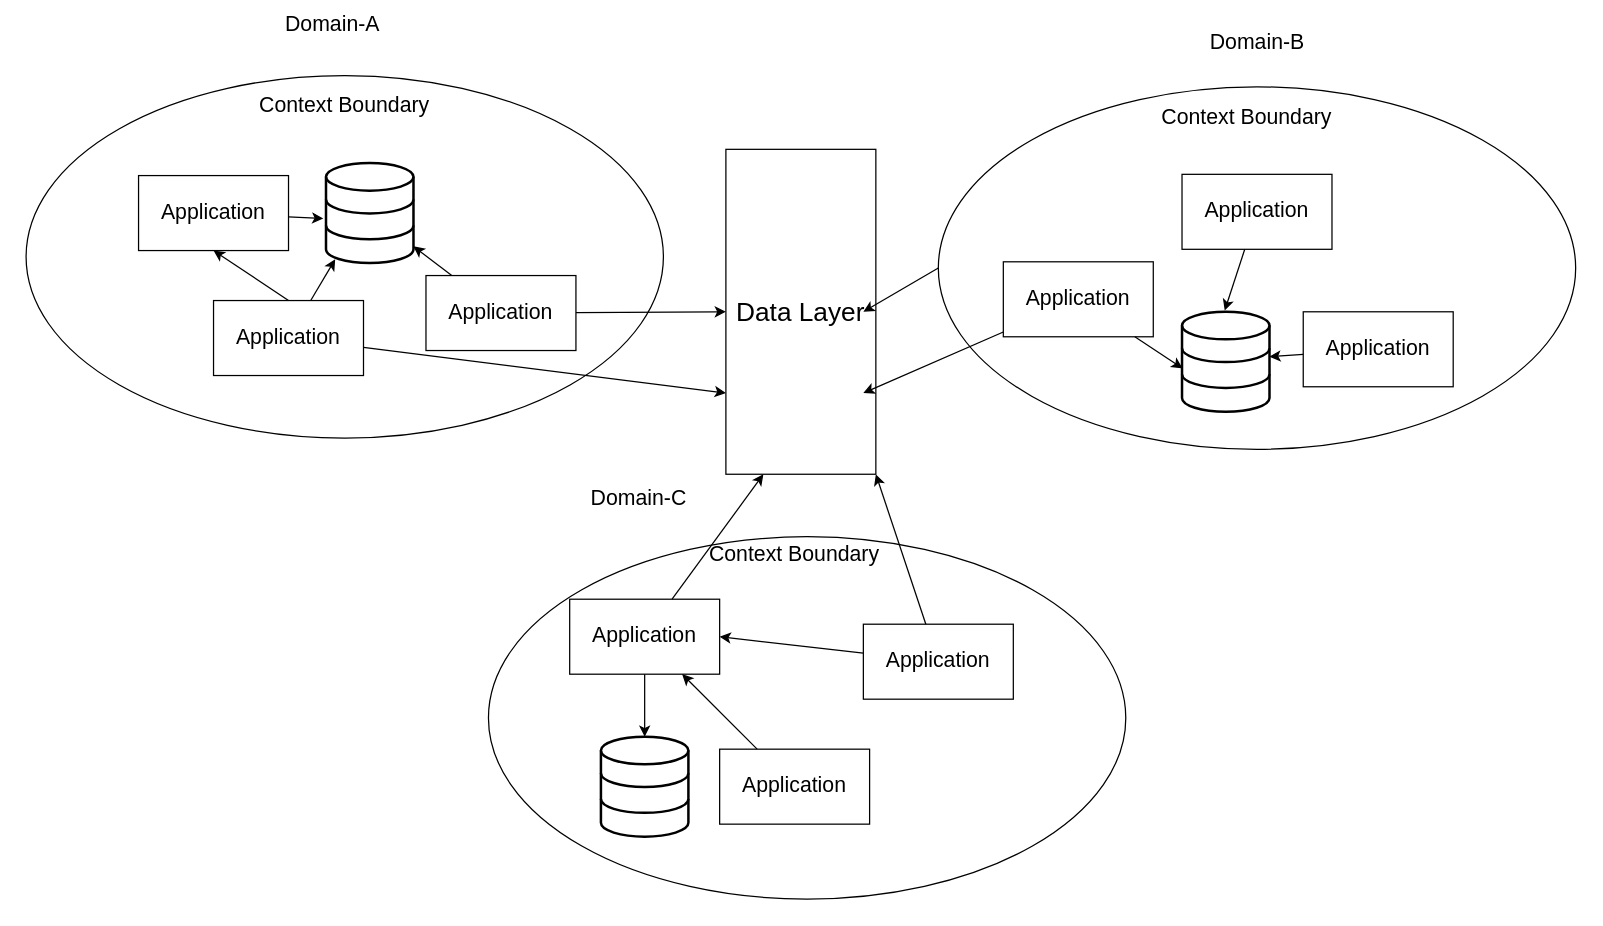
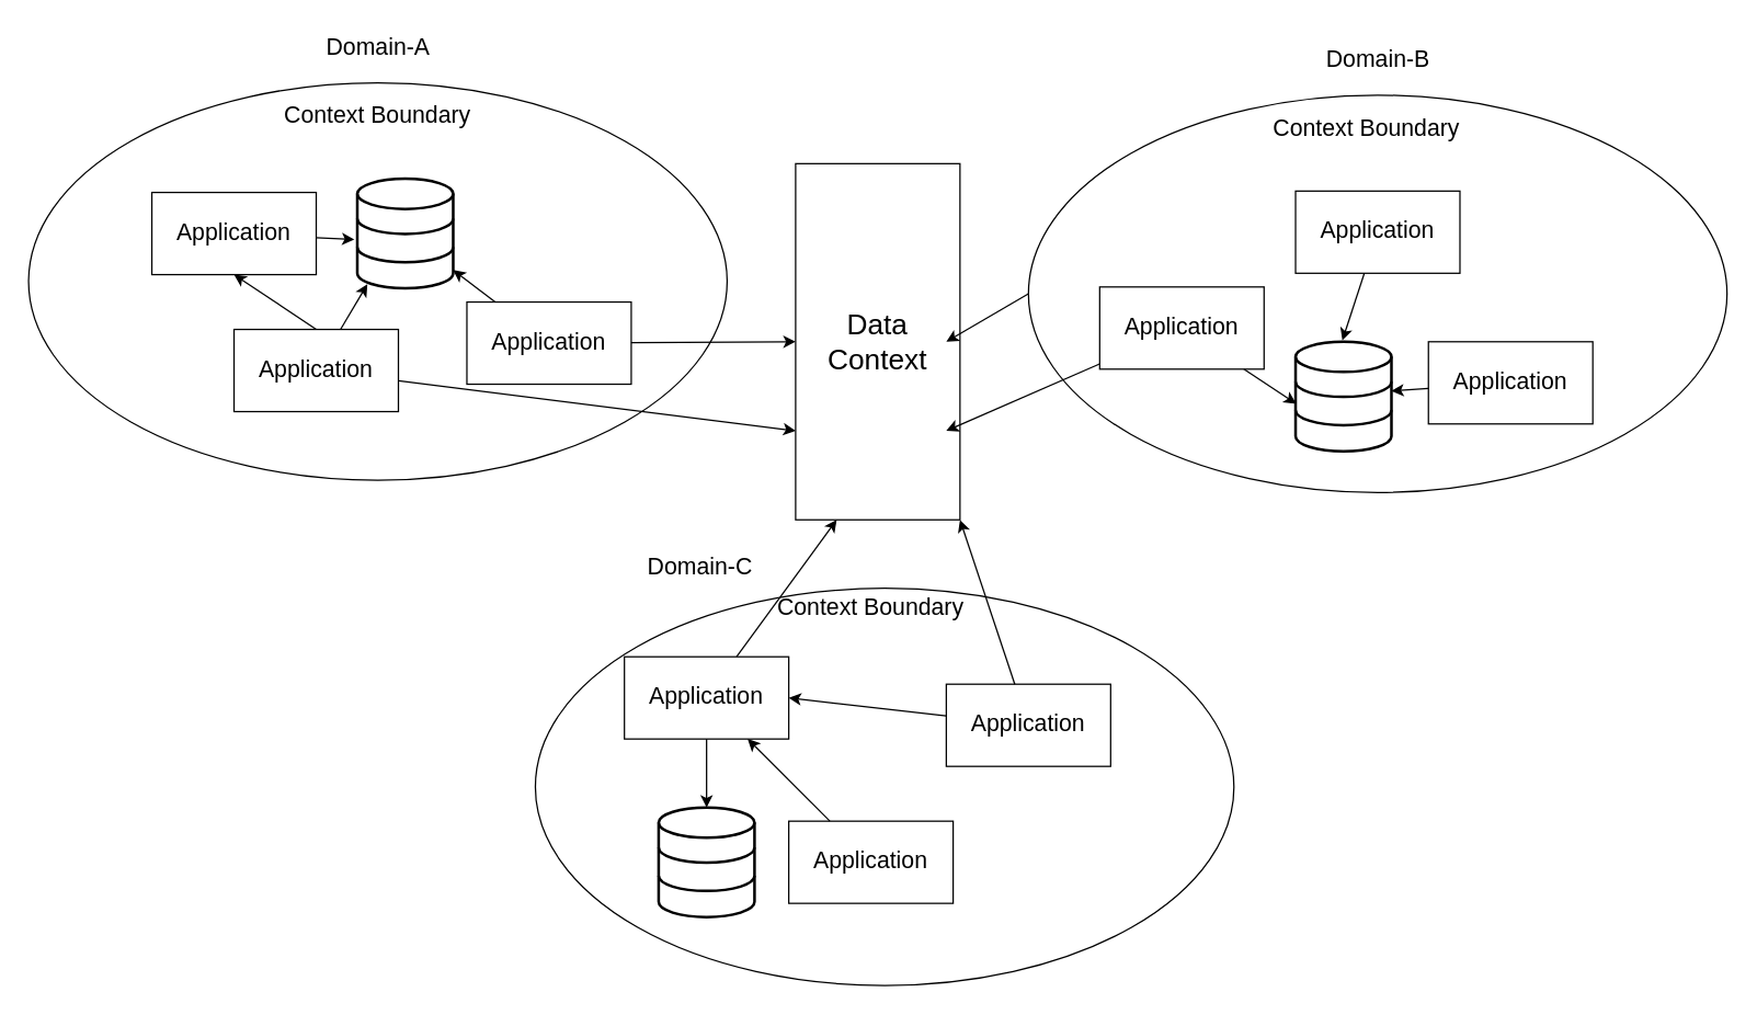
  <mxCell id="0" />
  <mxCell id="1" parent="0" />
  <mxCell id="2" value="" style="ellipse;whiteSpace=wrap;html=1;fillColor=none;" parent="1" vertex="1"><mxGeometry x="390" y="429" width="510" height="290" as="geometry" /></mxCell>
  <mxCell id="3" value="Context Boundary" style="text;html=1;strokeColor=none;fillColor=none;align=center;verticalAlign=middle;whiteSpace=wrap;rounded=0;fontSize=17;" parent="1" vertex="1"><mxGeometry x="560" y="429" width="150" height="30" as="geometry" /></mxCell>
  <mxCell id="4" style="edgeStyle=none;html=1;exitX=0;exitY=0.5;exitDx=0;exitDy=0;entryX=1;entryY=0.5;entryDx=0;entryDy=0;fontSize=17;" edge="1" parent="1" source="5"><mxGeometry relative="1" as="geometry"><mxPoint x="690" y="249" as="targetPoint" /></mxGeometry></mxCell>
  <mxCell id="5" value="" style="ellipse;whiteSpace=wrap;html=1;fillColor=none;" parent="1" vertex="1"><mxGeometry x="750" y="69" width="510" height="290" as="geometry" /></mxCell>
  <mxCell id="6" value="Context Boundary" style="text;html=1;strokeColor=none;fillColor=none;align=center;verticalAlign=middle;whiteSpace=wrap;rounded=0;fontSize=17;" parent="1" vertex="1"><mxGeometry x="922" y="79" width="150" height="30" as="geometry" /></mxCell>
  <mxCell id="7" value="" style="ellipse;whiteSpace=wrap;html=1;fillColor=none;" parent="1" vertex="1"><mxGeometry x="20" y="60" width="510" height="290" as="geometry" /></mxCell>
  <mxCell id="8" value="Context Boundary" style="text;html=1;strokeColor=none;fillColor=none;align=center;verticalAlign=middle;whiteSpace=wrap;rounded=0;fontSize=17;" parent="1" vertex="1"><mxGeometry x="200" y="70" width="150" height="30" as="geometry" /></mxCell>
  <mxCell id="9" style="edgeStyle=none;html=1;entryX=-0.031;entryY=0.554;entryDx=0;entryDy=0;entryPerimeter=0;fontSize=17;" edge="1" parent="1" source="10" target="34"><mxGeometry relative="1" as="geometry" /></mxCell>
  <mxCell id="10" value="&lt;font style=&quot;font-size: 17px;&quot;&gt;Application&lt;/font&gt;" style="rounded=0;whiteSpace=wrap;html=1;fillColor=none;" vertex="1" parent="1"><mxGeometry x="110" y="140" width="120" height="60" as="geometry" /></mxCell>
  <mxCell id="11" style="edgeStyle=none;html=1;fontSize=17;" edge="1" parent="1" source="13" target="34"><mxGeometry relative="1" as="geometry" /></mxCell>
  <mxCell id="12" value="" style="edgeStyle=none;html=1;fontSize=17;entryX=0;entryY=0.5;entryDx=0;entryDy=0;" edge="1" parent="1" source="13" target="39"><mxGeometry relative="1" as="geometry"><mxPoint x="580" y="250" as="targetPoint" /></mxGeometry></mxCell>
  <mxCell id="13" value="&lt;font style=&quot;font-size: 17px;&quot;&gt;Application&lt;/font&gt;" style="rounded=0;whiteSpace=wrap;html=1;fillColor=none;" vertex="1" parent="1"><mxGeometry x="340" y="220" width="120" height="60" as="geometry" /></mxCell>
  <mxCell id="14" style="edgeStyle=none;html=1;entryX=0.105;entryY=0.962;entryDx=0;entryDy=0;entryPerimeter=0;fontSize=17;" edge="1" parent="1" source="17" target="34"><mxGeometry relative="1" as="geometry" /></mxCell>
  <mxCell id="15" style="edgeStyle=none;html=1;exitX=0.5;exitY=0;exitDx=0;exitDy=0;entryX=0.5;entryY=1;entryDx=0;entryDy=0;fontSize=17;" edge="1" parent="1" source="17" target="10"><mxGeometry relative="1" as="geometry" /></mxCell>
  <mxCell id="16" style="edgeStyle=none;html=1;entryX=0;entryY=0.75;entryDx=0;entryDy=0;strokeColor=#000000;fontSize=17;" edge="1" parent="1" source="17" target="39"><mxGeometry relative="1" as="geometry"><mxPoint x="580" y="315" as="targetPoint" /></mxGeometry></mxCell>
  <mxCell id="17" value="&lt;font style=&quot;font-size: 17px;&quot;&gt;Application&lt;/font&gt;" style="rounded=0;whiteSpace=wrap;html=1;fillColor=none;" vertex="1" parent="1"><mxGeometry x="170" y="240" width="120" height="60" as="geometry" /></mxCell>
  <mxCell id="18" style="edgeStyle=none;html=1;entryX=0.488;entryY=-0.012;entryDx=0;entryDy=0;entryPerimeter=0;fontSize=17;" edge="1" parent="1" source="19" target="35"><mxGeometry relative="1" as="geometry" /></mxCell>
  <mxCell id="19" value="&lt;font style=&quot;font-size: 17px;&quot;&gt;Application&lt;/font&gt;" style="rounded=0;whiteSpace=wrap;html=1;fillColor=none;" vertex="1" parent="1"><mxGeometry x="945" y="139" width="120" height="60" as="geometry" /></mxCell>
  <mxCell id="20" style="edgeStyle=none;html=1;entryX=0.007;entryY=0.567;entryDx=0;entryDy=0;entryPerimeter=0;fontSize=17;" edge="1" parent="1" source="22" target="35"><mxGeometry relative="1" as="geometry" /></mxCell>
  <mxCell id="21" style="edgeStyle=none;html=1;entryX=1;entryY=0.75;entryDx=0;entryDy=0;strokeColor=#000000;fontSize=17;" edge="1" parent="1" source="22"><mxGeometry relative="1" as="geometry"><mxPoint x="690" y="314" as="targetPoint" /></mxGeometry></mxCell>
  <mxCell id="22" value="&lt;font style=&quot;font-size: 17px;&quot;&gt;Application&lt;/font&gt;" style="rounded=0;whiteSpace=wrap;html=1;fillColor=none;" vertex="1" parent="1"><mxGeometry x="802" y="209" width="120" height="60" as="geometry" /></mxCell>
  <mxCell id="23" style="edgeStyle=none;html=1;entryX=0.999;entryY=0.449;entryDx=0;entryDy=0;entryPerimeter=0;fontSize=17;" edge="1" parent="1" source="24" target="35"><mxGeometry relative="1" as="geometry" /></mxCell>
  <mxCell id="24" value="&lt;font style=&quot;font-size: 17px;&quot;&gt;Application&lt;/font&gt;" style="rounded=0;whiteSpace=wrap;html=1;fillColor=none;" vertex="1" parent="1"><mxGeometry x="1042" y="249" width="120" height="60" as="geometry" /></mxCell>
  <mxCell id="25" style="edgeStyle=none;html=1;entryX=0.5;entryY=0;entryDx=0;entryDy=0;entryPerimeter=0;fontSize=17;" edge="1" parent="1" source="27" target="33"><mxGeometry relative="1" as="geometry" /></mxCell>
  <mxCell id="26" style="edgeStyle=none;html=1;entryX=0.25;entryY=1;entryDx=0;entryDy=0;strokeColor=#000000;fontSize=17;" edge="1" parent="1" source="27" target="39"><mxGeometry relative="1" as="geometry" /></mxCell>
  <mxCell id="27" value="&lt;font style=&quot;font-size: 17px;&quot;&gt;Application&lt;/font&gt;" style="rounded=0;whiteSpace=wrap;html=1;fillColor=none;" vertex="1" parent="1"><mxGeometry x="455" y="479" width="120" height="60" as="geometry" /></mxCell>
  <mxCell id="28" style="edgeStyle=none;html=1;fontSize=17;" edge="1" parent="1" source="29" target="27"><mxGeometry relative="1" as="geometry" /></mxCell>
  <mxCell id="29" value="&lt;font style=&quot;font-size: 17px;&quot;&gt;Application&lt;/font&gt;" style="rounded=0;whiteSpace=wrap;html=1;fillColor=none;" vertex="1" parent="1"><mxGeometry x="575" y="599" width="120" height="60" as="geometry" /></mxCell>
  <mxCell id="30" style="edgeStyle=none;html=1;entryX=1;entryY=0.5;entryDx=0;entryDy=0;fontSize=17;" edge="1" parent="1" source="32" target="27"><mxGeometry relative="1" as="geometry" /></mxCell>
  <mxCell id="31" style="edgeStyle=none;html=1;fontSize=17;entryX=1;entryY=1;entryDx=0;entryDy=0;" edge="1" parent="1" source="32" target="39"><mxGeometry relative="1" as="geometry"><mxPoint x="860" y="459" as="targetPoint" /></mxGeometry></mxCell>
  <mxCell id="32" value="&lt;font style=&quot;font-size: 17px;&quot;&gt;Application&lt;/font&gt;" style="rounded=0;whiteSpace=wrap;html=1;fillColor=none;" vertex="1" parent="1"><mxGeometry x="690" y="499" width="120" height="60" as="geometry" /></mxCell>
  <mxCell id="33" value="" style="html=1;verticalLabelPosition=bottom;align=center;labelBackgroundColor=#ffffff;verticalAlign=top;strokeWidth=2;strokeColor=#000000;shadow=0;dashed=0;shape=mxgraph.ios7.icons.data;fontSize=17;fillColor=none;" vertex="1" parent="1"><mxGeometry x="480" y="589" width="70" height="80" as="geometry" /></mxCell>
  <mxCell id="34" value="" style="html=1;verticalLabelPosition=bottom;align=center;labelBackgroundColor=#ffffff;verticalAlign=top;strokeWidth=2;strokeColor=#000000;shadow=0;dashed=0;shape=mxgraph.ios7.icons.data;fontSize=17;fillColor=none;" vertex="1" parent="1"><mxGeometry x="260" y="130" width="70" height="80" as="geometry" /></mxCell>
  <mxCell id="35" value="" style="html=1;verticalLabelPosition=bottom;align=center;labelBackgroundColor=#ffffff;verticalAlign=top;strokeWidth=2;strokeColor=#000000;shadow=0;dashed=0;shape=mxgraph.ios7.icons.data;fontSize=17;fillColor=none;" vertex="1" parent="1"><mxGeometry x="945" y="249" width="70" height="80" as="geometry" /></mxCell>
- <mxCell id="36" value="Domain-A" style="text;html=1;align=center;verticalAlign=middle;resizable=0;points=[];autosize=1;strokeColor=none;fillColor=none;fontSize=17;" vertex="1" parent="1"><mxGeometry x="215" y="5" width="100" height="30" as="geometry" /></mxCell>
- <mxCell id="37" value="Domain-B" style="text;html=1;align=center;verticalAlign=middle;resizable=0;points=[];autosize=1;strokeColor=none;fillColor=none;fontSize=17;" vertex="1" parent="1"><mxGeometry x="955" y="19" width="100" height="30" as="geometry" /></mxCell>
- <mxCell id="38" value="Domain-C" style="text;html=1;align=center;verticalAlign=middle;resizable=0;points=[];autosize=1;strokeColor=none;fillColor=none;fontSize=17;" vertex="1" parent="1"><mxGeometry x="460" y="384" width="100" height="30" as="geometry" /></mxCell>
- <mxCell id="39" value="&lt;font style=&quot;font-size: 21px;&quot;&gt;Data Layer&lt;/font&gt;" style="rounded=0;whiteSpace=wrap;html=1;strokeColor=#000000;fontSize=17;fillColor=none;" vertex="1" parent="1"><mxGeometry x="580" y="119" width="120" height="260" as="geometry" /></mxCell>
+ <mxCell id="36" value="Domain-A" style="text;html=1;align=center;verticalAlign=middle;resizable=0;points=[];autosize=1;strokeColor=none;fillColor=none;fontSize=17;" vertex="1" parent="1"><mxGeometry x="225" y="20" width="100" height="30" as="geometry" /></mxCell>
+ <mxCell id="37" value="Domain-B" style="text;html=1;align=center;verticalAlign=middle;resizable=0;points=[];autosize=1;strokeColor=none;fillColor=none;fontSize=17;" vertex="1" parent="1"><mxGeometry x="955" y="29" width="100" height="30" as="geometry" /></mxCell>
+ <mxCell id="38" value="Domain-C" style="text;html=1;align=center;verticalAlign=middle;resizable=0;points=[];autosize=1;strokeColor=none;fillColor=none;fontSize=17;" vertex="1" parent="1"><mxGeometry x="460" y="399" width="100" height="30" as="geometry" /></mxCell>
+ <mxCell id="39" value="&lt;font style=&quot;font-size: 21px;&quot;&gt;Data Context&lt;/font&gt;" style="rounded=0;whiteSpace=wrap;html=1;strokeColor=#000000;fontSize=17;fillColor=none;" vertex="1" parent="1"><mxGeometry x="580" y="119" width="120" height="260" as="geometry" /></mxCell>
